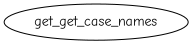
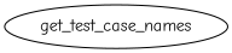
  digraph {
    fontname="Comic Neue"
-   get_test_case_names [color=black fontname="Comic Neue" label=get_get_case_names]
+   get_test_case_names [color=black fontname="Comic Neue"]
  }
